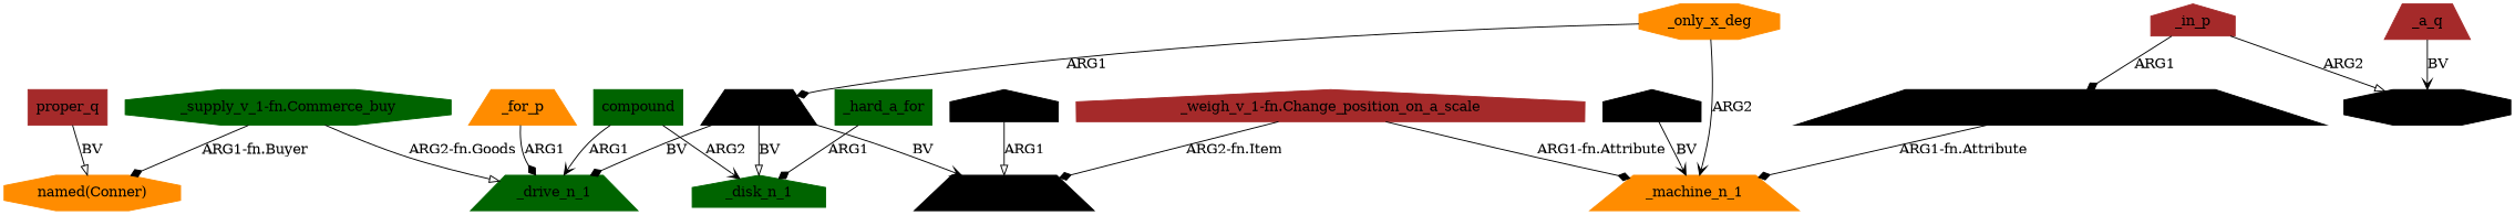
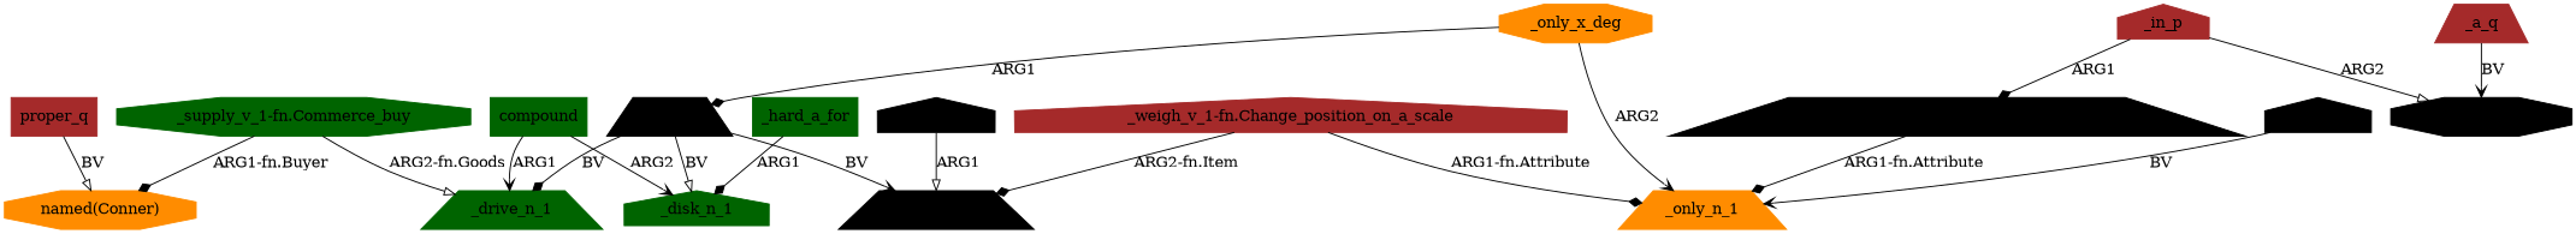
  digraph {
    fontname="DejaVu Serif"
    node [color=black fontname="DejaVu Serif" shape=trapezium style=filled]
    edge [arrowhead=diamond fontname="DejaVu Serif"]
    "_supply_v_1-fn.Commerce_buy" [color=darkgreen shape=octagon]
    "named(Conner)" [color=darkorange shape=octagon]
    _drive_n_1 [color=darkgreen]
    udef_q
    _disk_n_1 [color=darkgreen shape=house]
    _pound_n_1
    "card(6)" [shape=house]
    _the_q [shape=house]
-   _machine_n_1 [color=darkorange]
+   _machine_n_1 [color=darkorange label=_only_n_1]
    _in_p [color=brown shape=house]
    "_fit_v_1-fn.Change_position_on_a_scale"
    _briefcase_n_1 [shape=octagon]
    "_weigh_v_1-fn.Change_position_on_a_scale" [color=brown shape=house]
    _hard_a_for [color=darkgreen shape=box]
    proper_q [color=brown shape=box]
    compound [color=darkgreen shape=box]
    _only_x_deg [color=darkorange shape=octagon]
-   _for_p [color=darkorange]
    _a_q [color=brown]
    "_supply_v_1-fn.Commerce_buy" -> "named(Conner)" [label="ARG1-fn.Buyer"]
    "_supply_v_1-fn.Commerce_buy" -> _drive_n_1 [arrowhead=onormal label="ARG2-fn.Goods"]
    udef_q -> _drive_n_1 [label=BV]
    udef_q -> _disk_n_1 [arrowhead=onormal label=BV]
    udef_q -> _pound_n_1 [arrowhead=vee label=BV]
    "card(6)" -> _pound_n_1 [arrowhead=onormal label=ARG1]
    _the_q -> _machine_n_1 [arrowhead=vee label=BV]
    _in_p -> "_fit_v_1-fn.Change_position_on_a_scale" [label=ARG1]
    _in_p -> _briefcase_n_1 [arrowhead=onormal label=ARG2]
    "_fit_v_1-fn.Change_position_on_a_scale" -> _machine_n_1 [label="ARG1-fn.Attribute"]
    "_weigh_v_1-fn.Change_position_on_a_scale" -> _pound_n_1 [label="ARG2-fn.Item"]
    "_weigh_v_1-fn.Change_position_on_a_scale" -> _machine_n_1 [label="ARG1-fn.Attribute"]
    _hard_a_for -> _disk_n_1 [label=ARG1]
    proper_q -> "named(Conner)" [arrowhead=onormal label=BV]
    compound -> _drive_n_1 [arrowhead=vee label=ARG1]
    compound -> _disk_n_1 [arrowhead=vee label=ARG2]
    _only_x_deg -> udef_q [label=ARG1]
    _only_x_deg -> _machine_n_1 [arrowhead=vee label=ARG2]
-   _for_p -> _drive_n_1 [label=ARG1]
    _a_q -> _briefcase_n_1 [arrowhead=vee label=BV]
  }
